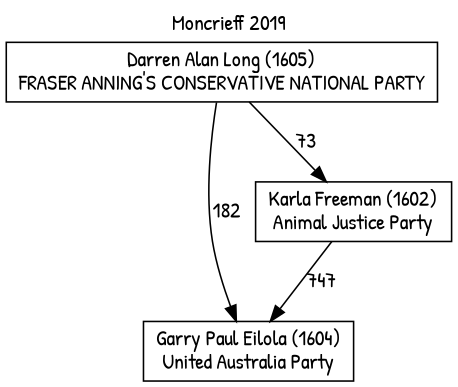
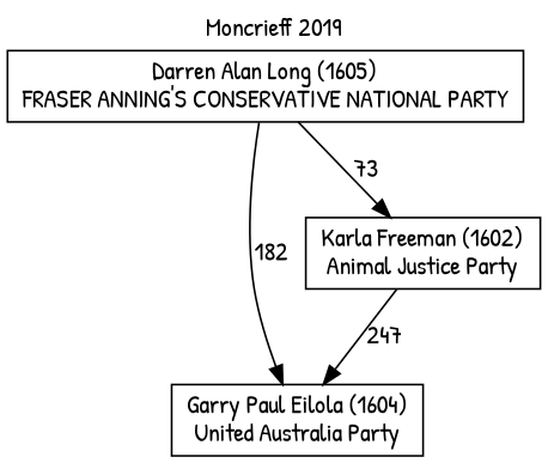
  digraph {
    fontname="Patrick Hand"
    label="Moncrieff 2019"
    labelloc=t
    mclimit=10
    node [fontname="Patrick Hand" shape=box]
    edge [fontname="Patrick Hand"]
    n1 [label="Garry Paul Eilola (1604)\nUnited Australia Party"]
    n2 [label="Karla Freeman (1602)\nAnimal Justice Party"]
    n3 [label="Darren Alan Long (1605)\nFRASER ANNING'S CONSERVATIVE NATIONAL PARTY"]
-   n2 -> n1 [label=747]
+   n2 -> n1 [label=247]
    n3 -> n1 [label=182]
    n3 -> n2 [label=73]
  }
